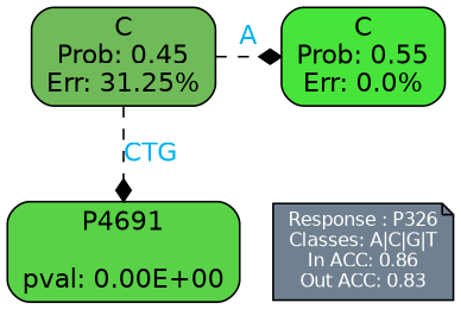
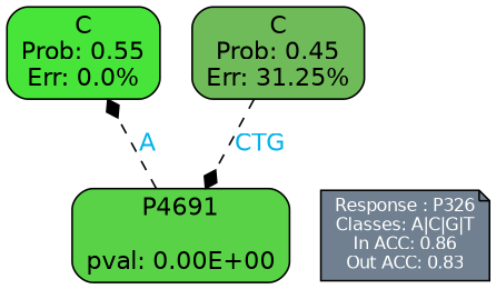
  digraph {
    ranksep=equally
    splines=polylines
    node [color=black fontname=helvetica shape=box style="filled, rounded"]
    edge [arrowhead=diamond fontcolor=deepskyblue2 fontname=helvetica style=dashed]
    n1 [fillcolor="#47e539" label="C\nProb: 0.55\nErr: 0.0%"]
    n2 [fillcolor="#70bb59" label="C\nProb: 0.45\nErr: 31.25%"]
    n3 [align=left fillcolor=slategray fontcolor=white fontsize=10 label="Response : P326\nClasses: A|C|G|T\nIn ACC: 0.86\nOut ACC: 0.83\n" shape=note style=filled]
    n4 [fillcolor="#59d247" label="P4691\n\npval: 0.00E+00"]
    subgraph sub_1 {
      rank=same
      n1
      n2
    }
    subgraph sub_2 {
      rank=same
      n3
      n4
    }
    n2 -> n4 [label=CTG]
-   n2 -> n1 [label=A]
+   n4 -> n1 [label=A]
  }
